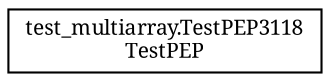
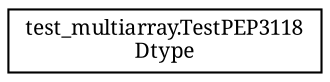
  digraph {
    rankdir=LR
    fontname="Noto Serif"
-   n1 [color=black fillcolor=white fontname="Noto Serif" fontsize=10 height=0.2 label="test_multiarray.TestPEP3118\lTestPEP" shape=record style=filled width=0.4]
+   n1 [color=black fillcolor=white fontname="Noto Serif" fontsize=10 height=0.2 label="test_multiarray.TestPEP3118\lDtype" shape=record style=filled width=0.4]
  }
